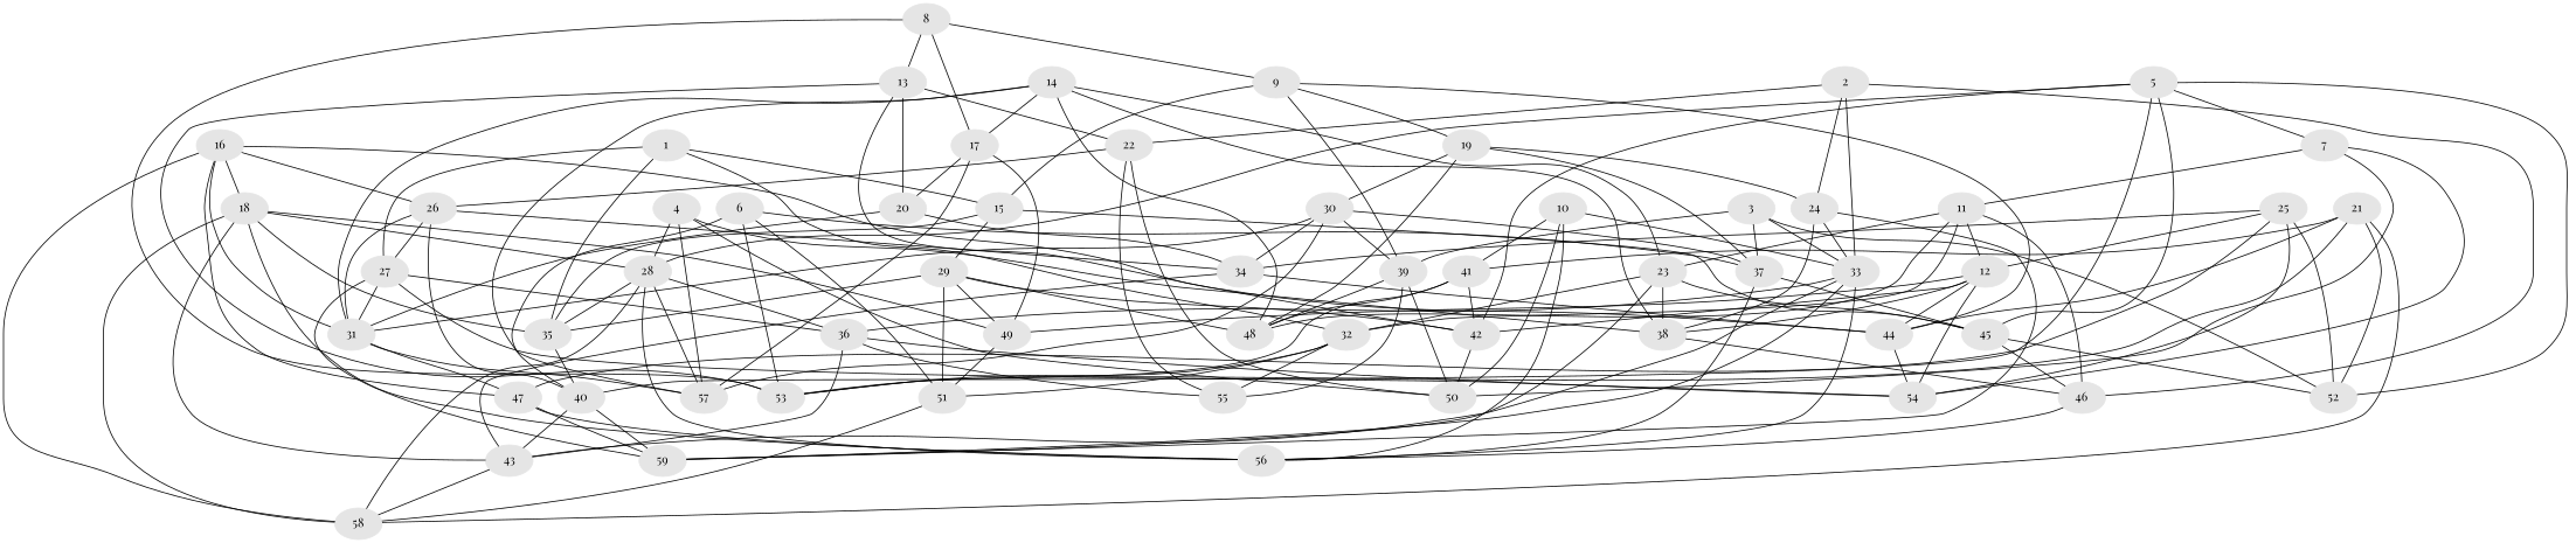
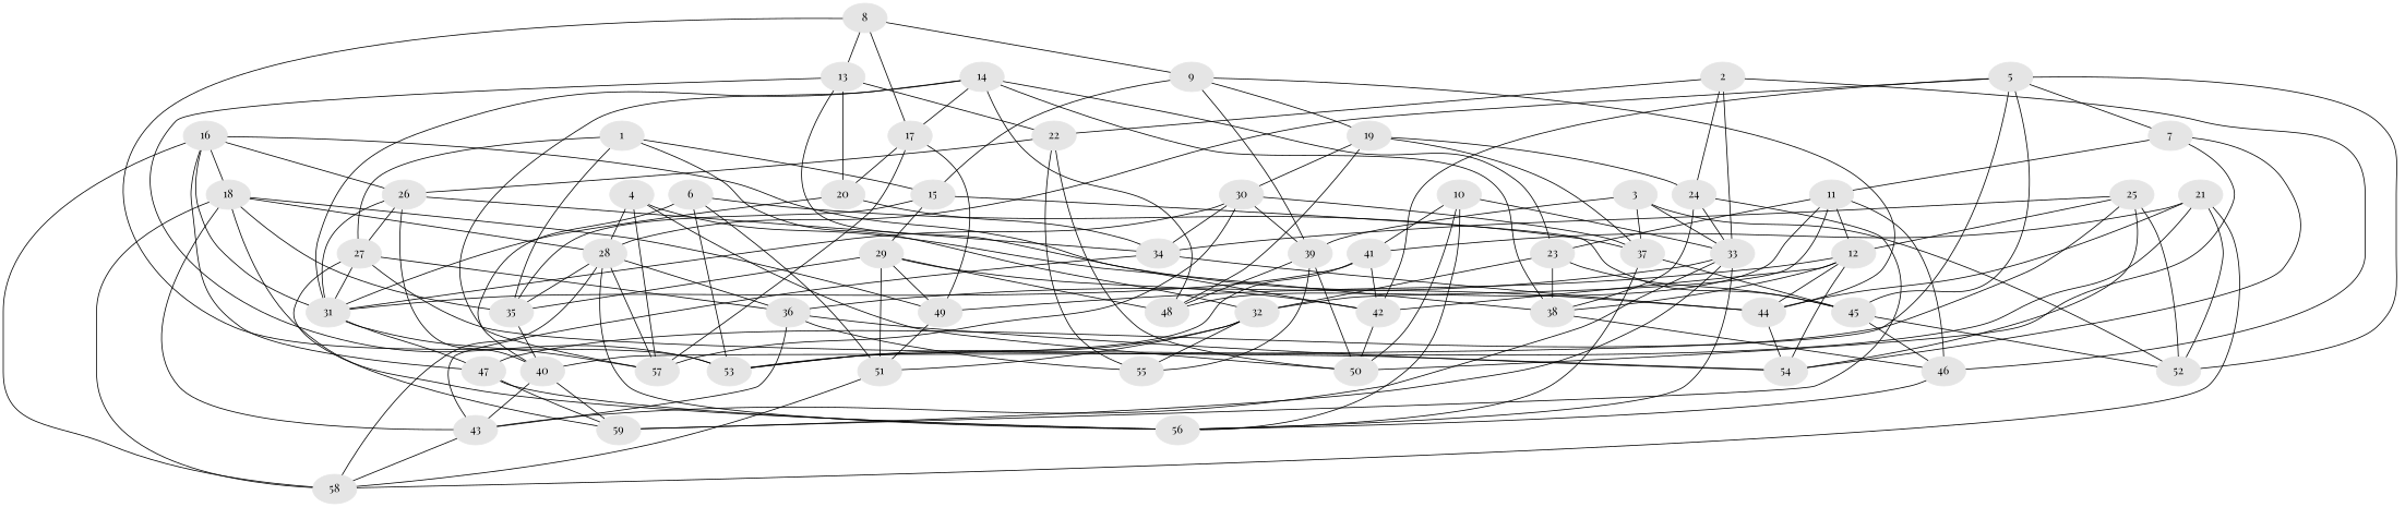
  graph {
    fontname="Playfair Display"
    node [color=gray90 fontname="Playfair Display" style=filled]
    edge [fontname="Playfair Display" weight=1.0]
    1
    15
    27
    32
    35
    45
    29
    54
    31
    59
    36
    51
    53
    55
    40
    2
    22
    24
    33
    46
    50
    26
    38
    56
    43
    3
    37
    39
    52
    48
    4
    28
    57
    58
    5
    7
    42
    11
    6
    12
    23
    8
    9
    13
    17
    19
    44
    20
    49
    30
    10
    41
    34
    14
    47
    16
    18
    21
    25
    1 -- 15
    1 -- 27
    1 -- 32
    1 -- 35
    15 -- 35
    15 -- 45
    15 -- 29
    27 -- 54
    27 -- 31
    27 -- 59
    27 -- 36
    32 -- 51
    32 -- 53
    32 -- 55
    35 -- 40
    45 -- 46
    45 -- 52
    29 -- 35
    29 -- 51
    29 -- 48
    29 -- 42
    29 -- 49
    31 -- 57
    31 -- 47
    36 -- 54
    36 -- 55
    36 -- 43
    51 -- 58 [weight=2.0]
    40 -- 59
    40 -- 43
    2 -- 22
    2 -- 24
    2 -- 33
    2 -- 46
    22 -- 55
    22 -- 50
    22 -- 26
    24 -- 59
    24 -- 33
    24 -- 38
    33 -- 59
    33 -- 36
    33 -- 56
    33 -- 43
    46 -- 56
    26 -- 27
    26 -- 31
    26 -- 40
    26 -- 34
    38 -- 46
    43 -- 58
    3 -- 33
    3 -- 37
    3 -- 39
    3 -- 52
    37 -- 45
    37 -- 56
    39 -- 55
    39 -- 50
    39 -- 48
    4 -- 50
    4 -- 38
    4 -- 28
    4 -- 57
    28 -- 35
    28 -- 36
    28 -- 56
    28 -- 57
    28 -- 58
    5 -- 45
    5 -- 40
    5 -- 52
    5 -- 28
    5 -- 7
    5 -- 42
    7 -- 54
    7 -- 50
    7 -- 11
    42 -- 50
    11 -- 32
    11 -- 46
    11 -- 48
    11 -- 12
    11 -- 23
    6 -- 51
    6 -- 53
    6 -- 40
    6 -- 37
    12 -- 54
    12 -- 38
    12 -- 42
    12 -- 44
    12 -- 49
    23 -- 32
    23 -- 45
-   23 -- 59
    23 -- 38
    8 -- 53
    8 -- 9
    8 -- 13
    8 -- 17
    9 -- 15 [weight=2.0]
    9 -- 39
    9 -- 19
    9 -- 44
    13 -- 53
    13 -- 22 [weight=2.0]
    13 -- 42
    13 -- 20
    17 -- 57
    17 -- 20
    17 -- 49 [weight=2.0]
    19 -- 24 [weight=2.0]
    19 -- 37
    19 -- 48
    19 -- 30
    44 -- 54
    20 -- 31
    20 -- 34
    49 -- 51
    30 -- 31
    30 -- 37
    30 -- 39
    30 -- 57
    30 -- 34
    10 -- 33
    10 -- 50
    10 -- 56
    10 -- 41
    41 -- 53
-   41 -- 48
+   41 -- 31
    41 -- 42
    34 -- 43
    34 -- 44
    14 -- 31
    14 -- 38
    14 -- 48
    14 -- 57
    14 -- 23
    14 -- 17
    47 -- 59
    47 -- 56 [weight=2.0]
    16 -- 31
    16 -- 26
    16 -- 58
    16 -- 44
    16 -- 47
    16 -- 18
    18 -- 35
    18 -- 56
    18 -- 43
    18 -- 28
    18 -- 58 [weight=2.0]
    18 -- 49
    21 -- 53
    21 -- 52
    21 -- 58
    21 -- 44
    21 -- 41 [weight=2.0]
    25 -- 54
    25 -- 52 [weight=2.0]
    25 -- 12
    25 -- 34
    25 -- 47
  }
